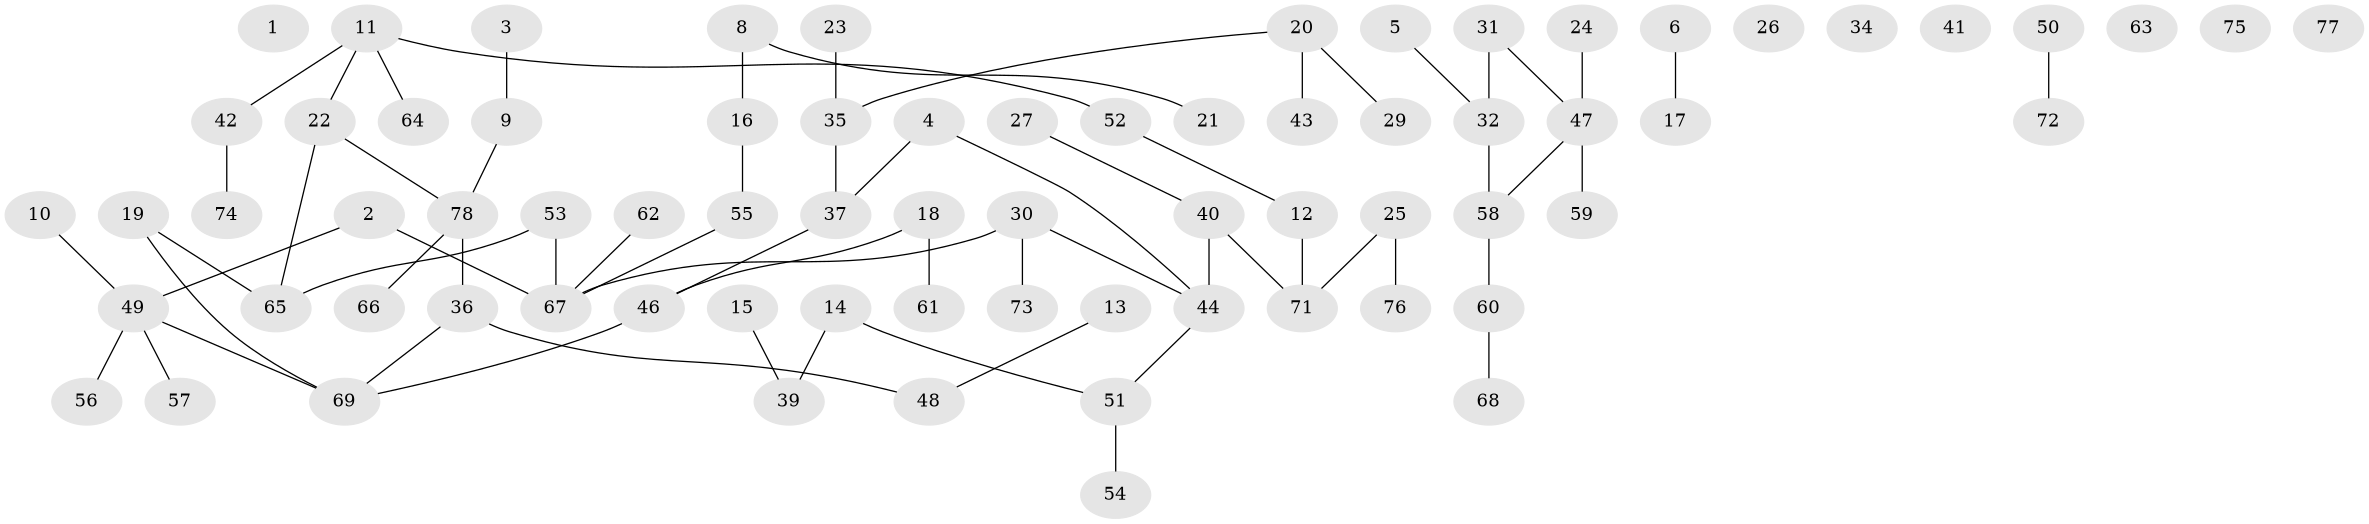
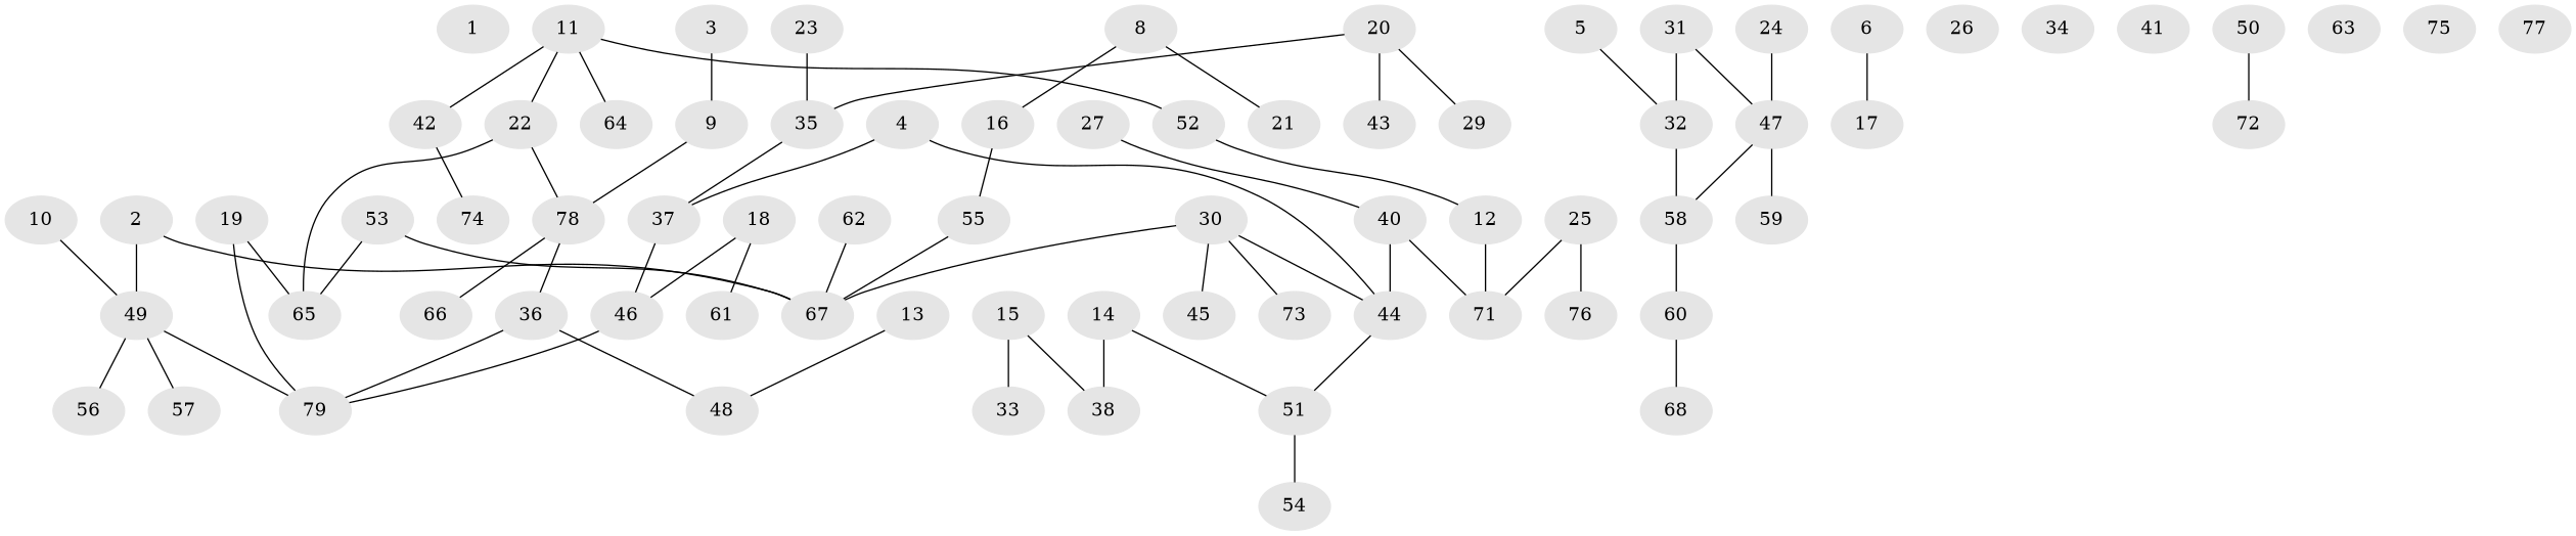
  graph {
    node [color=gray90 style=filled]
    1
    2
    49
    67
-   69
+   69 [label=79]
    56
    57
    3
    9
    n10 [label=78]
    4
    37
    44
    46
    51
    5
    32
    58
    6
    17
    27
    40
    47
    59
    8
    16
    21
    55
    36
    66
    10
    11
    22
    42
    52
    64
    65
    74
    12
    71
    13
    48
    14
-   38 [label=39]
+   38
    54
    15
+   33
    18
    61
    19
    20
    43
    29
    35
    23
    24
    25
    76
    26
    30
    73
+   45
    31
    60
    34
    41
    50
    72
    53
    68
    62
    63
    75
    77
    2 -- 49
    2 -- 67
    49 -- 69
    49 -- 56
    49 -- 57
    3 -- 9
    9 -- n10
    n10 -- 36
    n10 -- 66
    4 -- 37
    4 -- 44
    37 -- 46
    44 -- 51
    46 -- 69
    51 -- 54
    5 -- 32
    32 -- 58
    58 -- 60
    6 -- 17
    27 -- 40
    40 -- 44
    40 -- 71
    47 -- 58
    47 -- 59
    8 -- 16
    8 -- 21
    16 -- 55
    55 -- 67
    36 -- 69
    36 -- 48
    10 -- 49
    11 -- 22
    11 -- 42
    11 -- 52
    11 -- 64
    22 -- n10
    22 -- 65
    42 -- 74
    52 -- 12
    12 -- 71
    13 -- 48
    14 -- 51
    14 -- 38
    15 -- 38
+   15 -- 33
    18 -- 46
    18 -- 61
    19 -- 69
    19 -- 65
    20 -- 43
    20 -- 29
    20 -- 35
    35 -- 37
    23 -- 35
    24 -- 47
    25 -- 71
    25 -- 76
    30 -- 67
    30 -- 44
    30 -- 73
+   30 -- 45
    31 -- 32
    31 -- 47
    60 -- 68
    50 -- 72
    53 -- 67
    53 -- 65
    62 -- 67
  }
